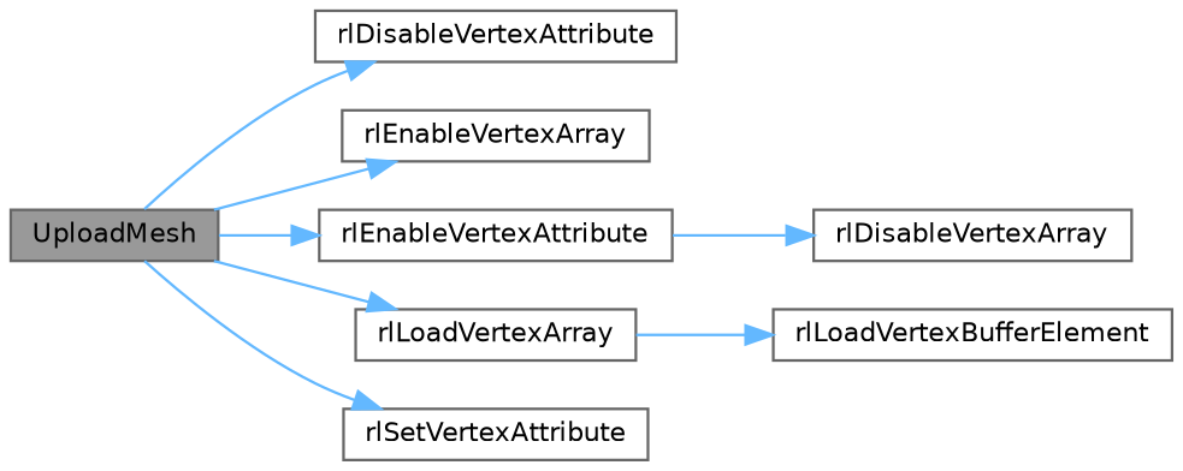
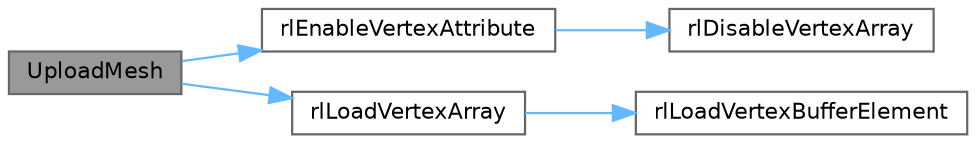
  digraph {
    rankdir=LR
    node [color=grey40 fillcolor=white fontname=Helvetica fontsize=10 shape=box style=filled]
    edge [color=steelblue1 fontname=Helvetica fontsize=10 labelfontname=Helvetica labelfontsize=10 style=solid]
    n1 [color=gray40 fillcolor=grey60 fontcolor=black height=0.2 label=UploadMesh width=0.4]
-   n2 [height=0.2 label=rlDisableVertexAttribute width=0.4]
-   n3 [height=0.2 label=rlEnableVertexArray width=0.4]
    n4 [height=0.2 label=rlEnableVertexAttribute width=0.4]
    n5 [height=0.2 label=rlLoadVertexArray width=0.4]
-   n6 [height=0.2 label=rlSetVertexAttribute width=0.4]
    n7 [height=0.2 label=rlDisableVertexArray width=0.4]
    n8 [height=0.2 label=rlLoadVertexBufferElement width=0.4]
-   n1 -> n2
-   n1 -> n3
    n1 -> n4
    n1 -> n5
-   n1 -> n6
    n4 -> n7
    n5 -> n8
  }
